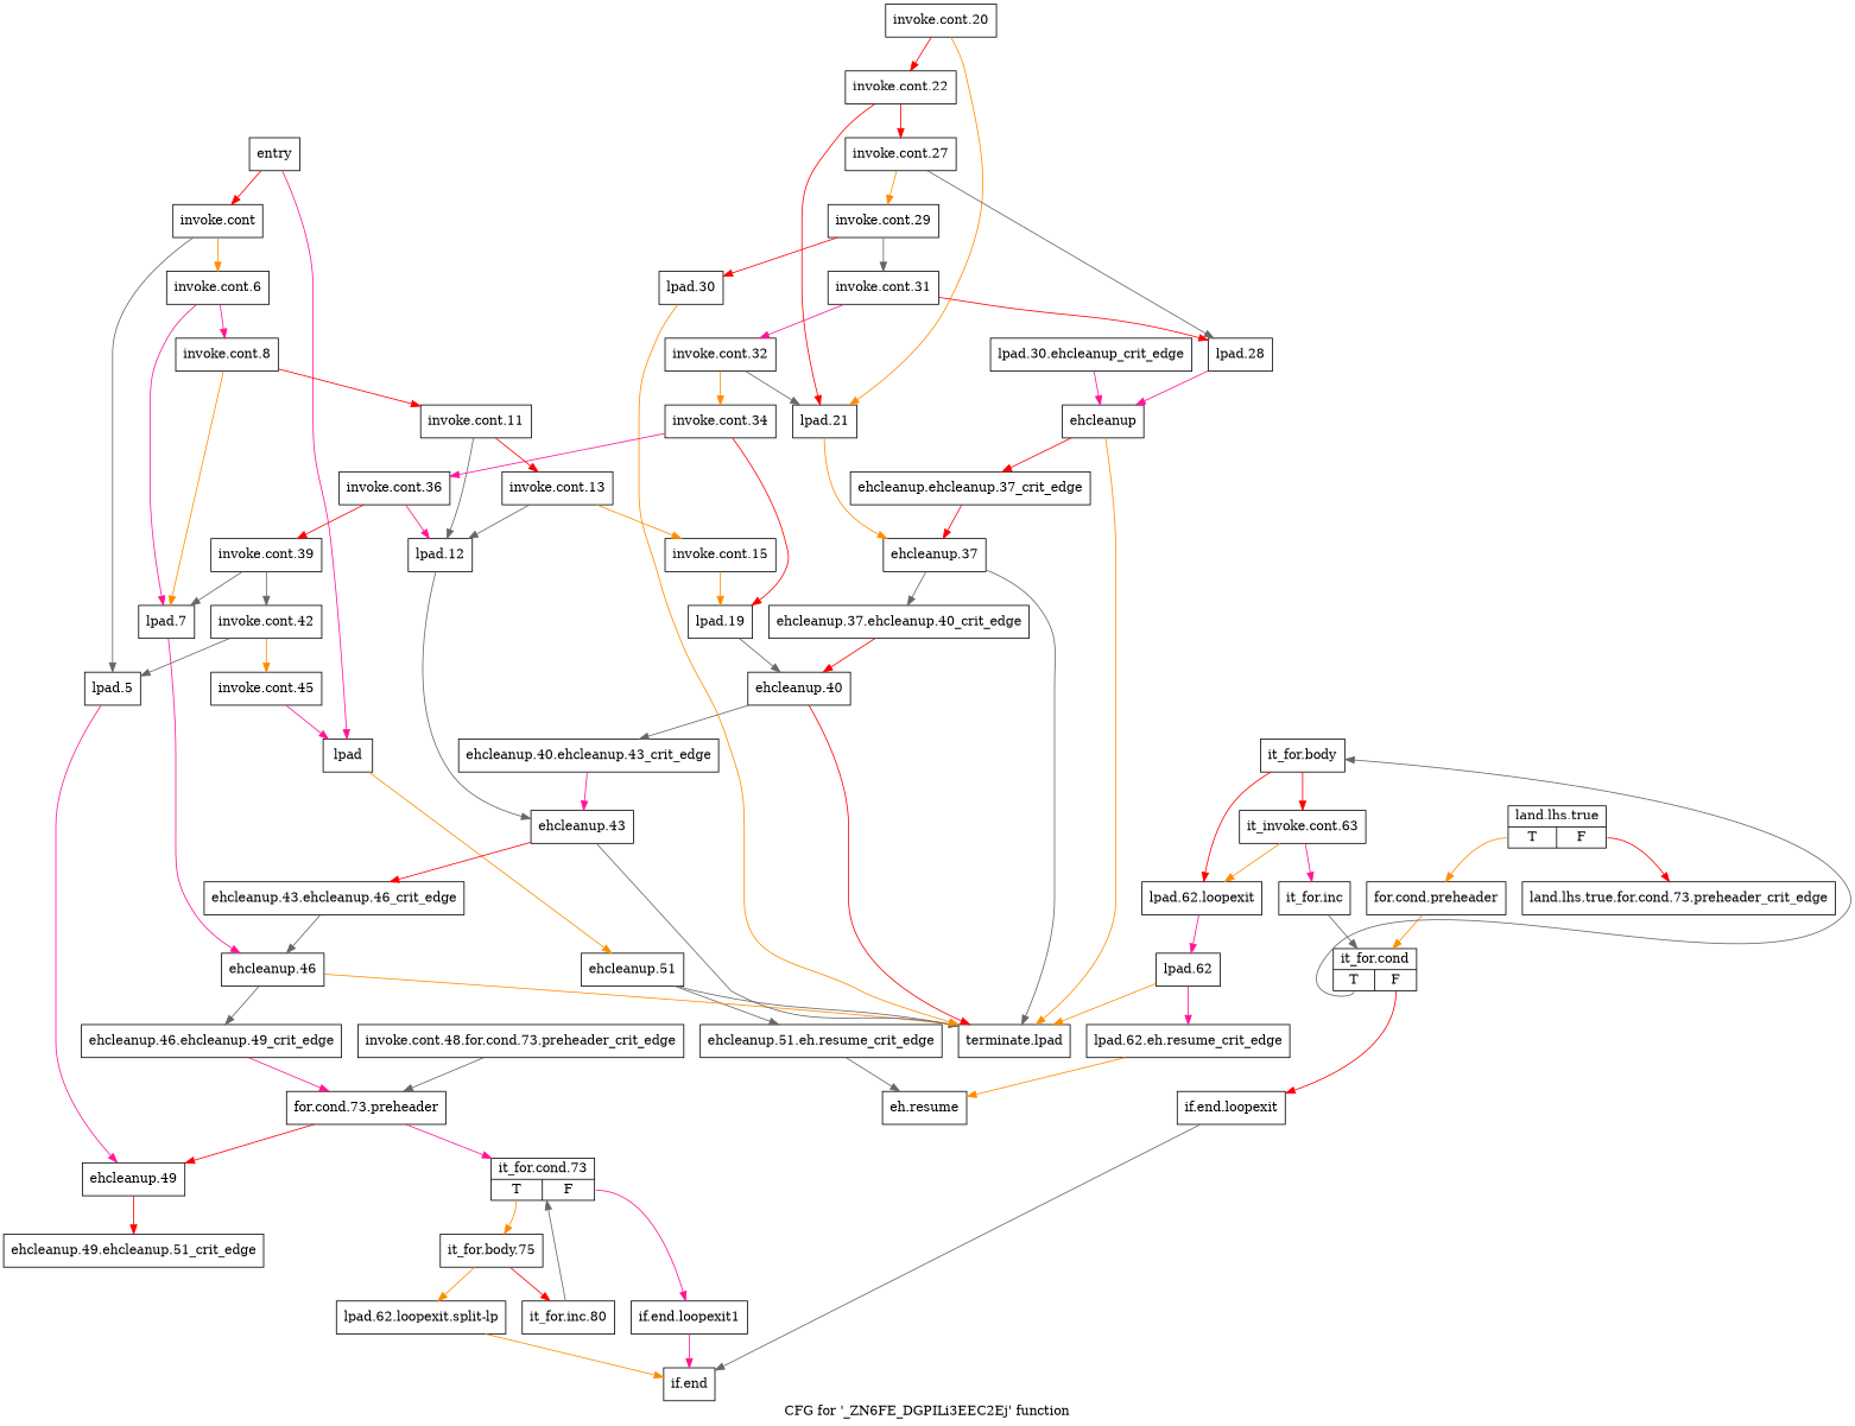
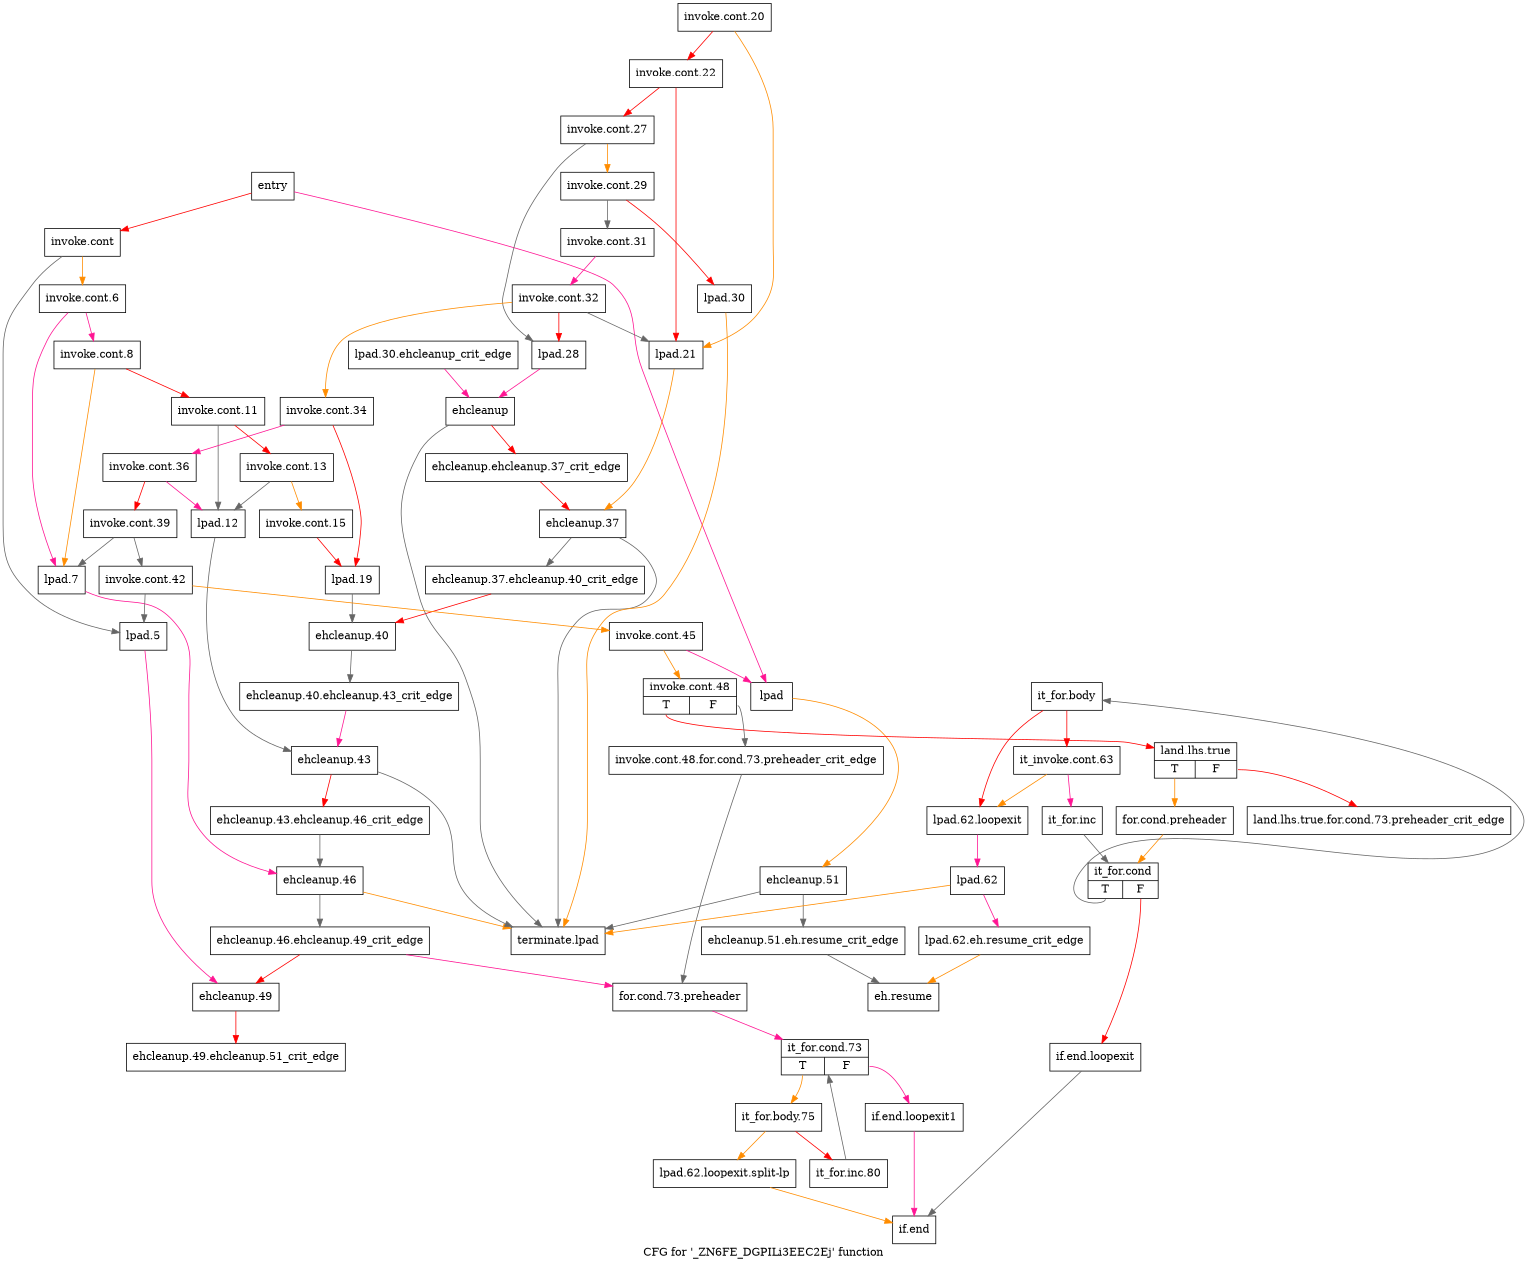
  digraph {
    label="CFG for '_ZN6FE_DGPILi3EEC2Ej' function"
    node [shape=record]
    edge [color=gray40]
    n1 [label="{entry}"]
    n2 [label="{invoke.cont}"]
    n3 [label="{lpad}"]
    n4 [label="{invoke.cont.6}"]
    n5 [label="{lpad.5}"]
    n6 [label="{ehcleanup.51}"]
    n7 [label="{invoke.cont.8}"]
    n8 [label="{lpad.7}"]
    n9 [label="{ehcleanup.49}"]
    n10 [label="{terminate.lpad}"]
    n11 [label="{ehcleanup.51.eh.resume_crit_edge}"]
    n12 [label="{invoke.cont.11}"]
    n13 [label="{ehcleanup.46}"]
    n14 [label="{ehcleanup.49.ehcleanup.51_crit_edge}"]
    n15 [label="{invoke.cont.13}"]
    n16 [label="{lpad.12}"]
    n17 [label="{ehcleanup.46.ehcleanup.49_crit_edge}"]
    n18 [label="{invoke.cont.15}"]
    n19 [label="{ehcleanup.43}"]
    n20 [label="{lpad.19}"]
    n21 [label="{ehcleanup.43.ehcleanup.46_crit_edge}"]
    n22 [label="{invoke.cont.20}"]
    n23 [label="{invoke.cont.22}"]
    n24 [label="{lpad.21}"]
    n25 [label="{ehcleanup.40}"]
    n26 [label="{invoke.cont.27}"]
    n27 [label="{ehcleanup.37}"]
    n28 [label="{ehcleanup.40.ehcleanup.43_crit_edge}"]
    n29 [label="{invoke.cont.29}"]
    n30 [label="{lpad.28}"]
    n31 [label="{ehcleanup.37.ehcleanup.40_crit_edge}"]
    n32 [label="{invoke.cont.31}"]
    n33 [label="{lpad.30}"]
    n34 [label="{ehcleanup}"]
    n35 [label="{invoke.cont.32}"]
    n36 [label="{ehcleanup.ehcleanup.37_crit_edge}"]
    n37 [label="{invoke.cont.34}"]
    n38 [label="{lpad.30.ehcleanup_crit_edge}"]
    n39 [label="{invoke.cont.36}"]
    n40 [label="{invoke.cont.39}"]
    n41 [label="{invoke.cont.42}"]
    n42 [label="{invoke.cont.45}"]
+   n43 [label="{invoke.cont.48|{<s0>T|<s1>F}}"]
    n44 [label="{land.lhs.true|{<s0>T|<s1>F}}"]
    n45 [label="{invoke.cont.48.for.cond.73.preheader_crit_edge}"]
    n46 [label="{for.cond.preheader}"]
    n47 [label="{land.lhs.true.for.cond.73.preheader_crit_edge}"]
    n48 [label="{for.cond.73.preheader}"]
    n49 [label="{it_for.cond|{<s0>T|<s1>F}}"]
    n50 [label="{it_for.cond.73|{<s0>T|<s1>F}}"]
    n51 [label="{it_for.body.75}"]
    n52 [label="{if.end.loopexit1}"]
    n53 [label="{lpad.62.loopexit.split-lp}"]
    n54 [label="{it_for.inc.80}"]
    n55 [label="{if.end}"]
    n56 [label="{it_for.body}"]
    n57 [label="{if.end.loopexit}"]
    n58 [label="{it_invoke.cont.63}"]
    n59 [label="{lpad.62.loopexit}"]
    n60 [label="{it_for.inc}"]
    n61 [label="{lpad.62}"]
    n62 [label="{lpad.62.eh.resume_crit_edge}"]
    n63 [label="{eh.resume}"]
    n1 -> n2 [color=red]
    n1 -> n3 [color=deeppink]
    n2 -> n4 [color=darkorange]
    n2 -> n5
    n3 -> n6 [color=darkorange]
    n4 -> n7 [color=deeppink]
    n4 -> n8 [color=deeppink]
    n5 -> n9 [color=deeppink]
    n6 -> n10
    n6 -> n11
    n7 -> n8 [color=darkorange]
    n7 -> n12 [color=red]
    n8 -> n13 [color=deeppink]
    n9 -> n14 [color=red]
    n11 -> n63
    n12 -> n15 [color=red]
    n12 -> n16
    n13 -> n10 [color=darkorange]
    n13 -> n17
    n15 -> n16
    n15 -> n18 [color=darkorange]
    n16 -> n19
-   n48 -> n9 [color=red]
+   n17 -> n9 [color=red]
    n17 -> n48 [color=deeppink]
-   n18 -> n20 [color=darkorange]
+   n18 -> n20 [color=red]
    n19 -> n10
    n19 -> n21 [color=red]
    n20 -> n25
    n21 -> n13
    n22 -> n23 [color=red]
    n22 -> n24 [color=darkorange]
    n23 -> n24 [color=red]
    n23 -> n26 [color=red]
    n24 -> n27 [color=darkorange]
-   n25 -> n10 [color=red]
    n25 -> n28
    n26 -> n29 [color=darkorange]
    n26 -> n30
    n27 -> n10
    n27 -> n31
    n28 -> n19 [color=deeppink]
    n29 -> n32
    n29 -> n33 [color=red]
    n30 -> n34 [color=deeppink]
    n31 -> n25 [color=red]
-   n32 -> n30 [color=red]
+   n35 -> n30 [color=red]
    n32 -> n35 [color=deeppink]
    n33 -> n10 [color=darkorange]
-   n34 -> n10 [color=darkorange]
+   n34 -> n10
    n34 -> n36 [color=red]
    n35 -> n24
    n35 -> n37 [color=darkorange]
    n36 -> n27 [color=red]
    n37 -> n20 [color=red]
    n37 -> n39 [color=deeppink]
    n38 -> n34 [color=deeppink]
    n39 -> n16 [color=deeppink]
    n39 -> n40 [color=red]
    n40 -> n8
    n40 -> n41
    n41 -> n5
    n41 -> n42 [color=darkorange]
    n42 -> n3 [color=deeppink]
+   n42 -> n43 [color=darkorange]
+   n43 -> n44 [color=red tailport=s0]
+   n43 -> n45 [tailport=s1]
    n44 -> n46 [color=darkorange tailport=s0]
    n44 -> n47 [color=red tailport=s1]
    n45 -> n48
    n46 -> n49 [color=darkorange]
    n48 -> n50 [color=deeppink]
    n49 -> n56 [tailport=s0]
    n49 -> n57 [color=red tailport=s1]
    n50 -> n51 [color=darkorange tailport=s0]
    n50 -> n52 [color=deeppink tailport=s1]
    n51 -> n53 [color=darkorange]
    n51 -> n54 [color=red]
    n52 -> n55 [color=deeppink]
    n53 -> n55 [color=darkorange]
    n54 -> n50
    n56 -> n58 [color=red]
    n56 -> n59 [color=red]
    n57 -> n55
    n58 -> n59 [color=darkorange]
    n58 -> n60 [color=deeppink]
    n59 -> n61 [color=deeppink]
    n60 -> n49
    n61 -> n10 [color=darkorange]
    n61 -> n62 [color=deeppink]
    n62 -> n63 [color=darkorange]
  }
